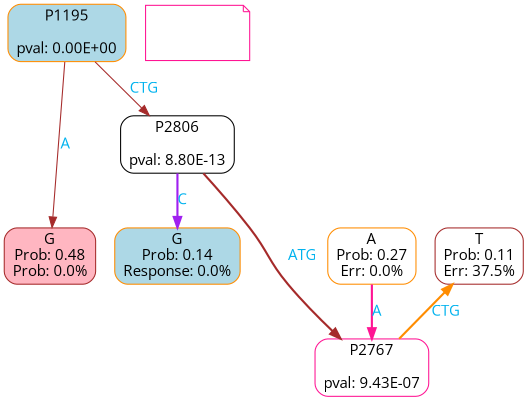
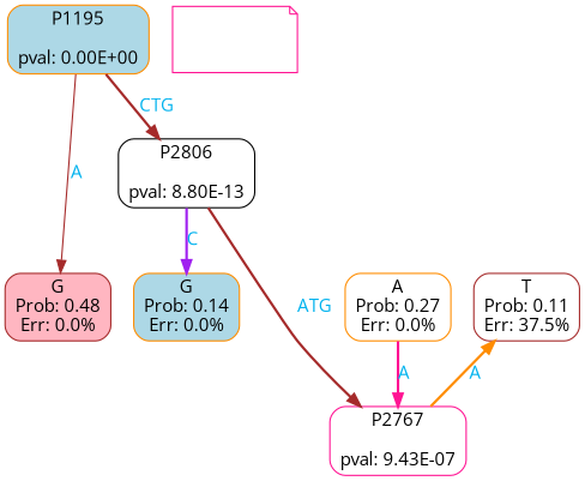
  digraph {
    fontname="Open Sans"
    ranksep=equally
    splines=polylines
    node [color=darkorange fillcolor=white fontname="Open Sans" shape=box style="filled, rounded"]
    edge [color=brown fontcolor=deepskyblue2 fontname="Open Sans" style=bold]
-   n1 [color=brown fillcolor=lightpink label="G\nProb: 0.48\nProb: 0.0%"]
+   n1 [color=brown fillcolor=lightpink label="G\nProb: 0.48\nErr: 0.0%"]
    n2 [label="A\nProb: 0.27\nErr: 0.0%"]
    n3 [color=brown label="T\nProb: 0.11\nErr: 37.5%"]
-   n4 [fillcolor=lightblue label="G\nProb: 0.14\nResponse: 0.0%"]
+   n4 [fillcolor=lightblue label="G\nProb: 0.14\nErr: 0.0%"]
    n5 [align=left color=deeppink fontcolor=white fontsize=10 label="Response : P4548\nClasses: A|C|G|T\nIn ACC: 0.96\nOut ACC: 0.94\n" shape=note style=filled]
    n6 [fillcolor=lightblue label="P1195\n\npval: 0.00E+00"]
    n7 [color=deeppink label="P2767\n\npval: 9.43E-07"]
    n8 [color=black label="P2806\n\npval: 8.80E-13"]
    subgraph sub_1 {
      rank=same
      n1
      n2
      n3
      n4
    }
    subgraph sub_2 {
      rank=same
      n5
      n6
    }
    n2 -> n7 [color=deeppink label=A]
    n6 -> n1 [label=A style=solid]
-   n6 -> n8 [label=CTG style=solid]
-   n7 -> n3 [color=darkorange label=CTG]
+   n6 -> n8 [label=CTG]
+   n7 -> n3 [color=darkorange label=A]
    n8 -> n4 [color=purple label=C]
    n8 -> n7 [label=ATG]
  }
